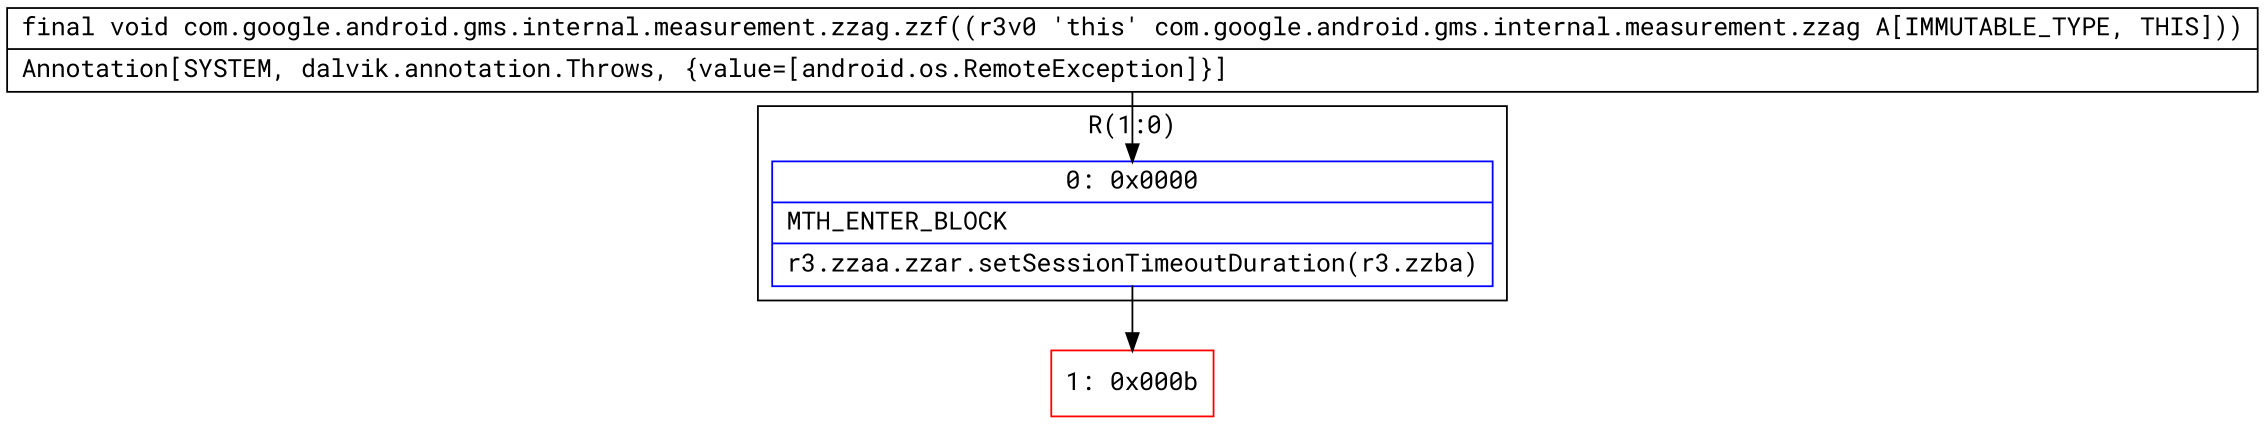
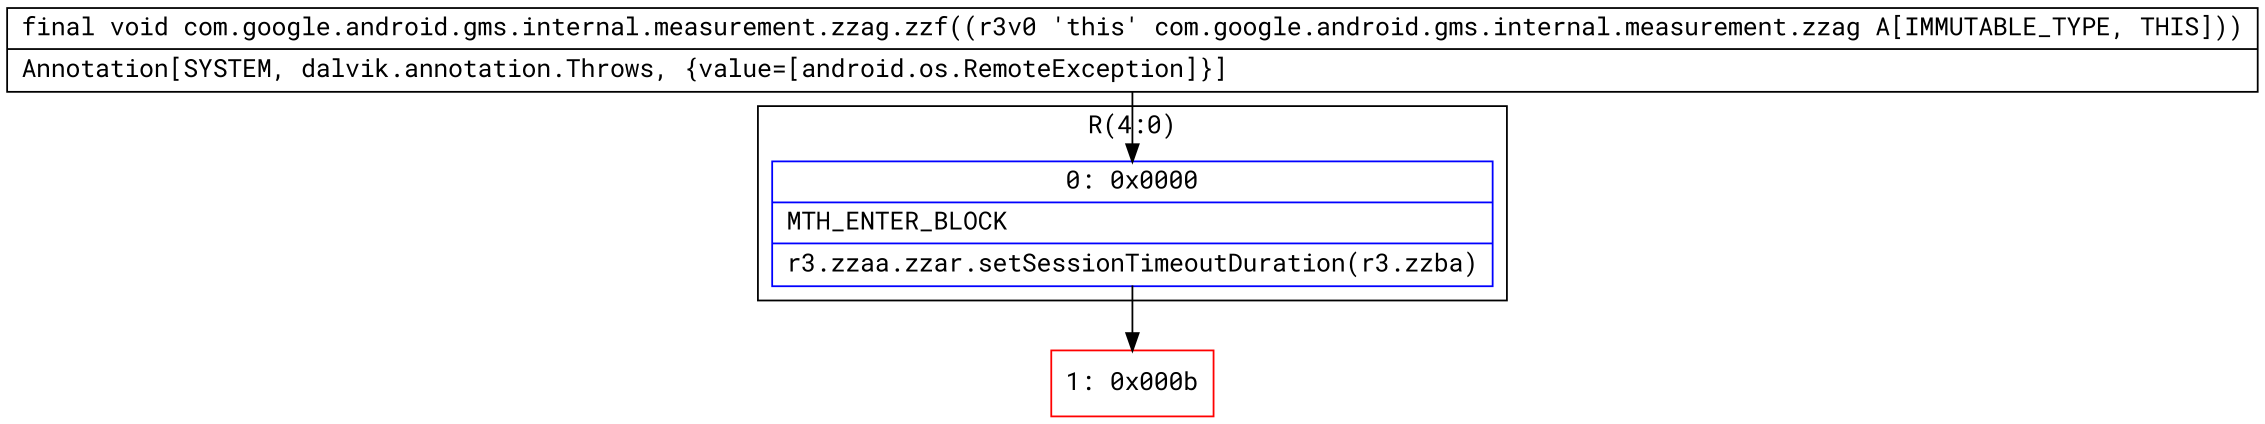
  digraph {
    fontname="Roboto Mono"
    node [shape=record fontname="Roboto Mono"]
    edge [fontname="Roboto Mono"]
    n1 [color=blue label="{0\:\ 0x0000|MTH_ENTER_BLOCK\l|r3.zzaa.zzar.setSessionTimeoutDuration(r3.zzba)\l}"]
    n2 [color=red label="{1\:\ 0x000b}"]
    n3 [label="{final void com.google.android.gms.internal.measurement.zzag.zzf((r3v0 'this' com.google.android.gms.internal.measurement.zzag A[IMMUTABLE_TYPE, THIS]))  | Annotation[SYSTEM, dalvik.annotation.Throws, \{value=[android.os.RemoteException]\}]\l}"]
    subgraph cluster_1 {
-     label="R(1:0)"
+     label="R(4:0)"
      n1
    }
    n1 -> n2
    n3 -> n1
  }
